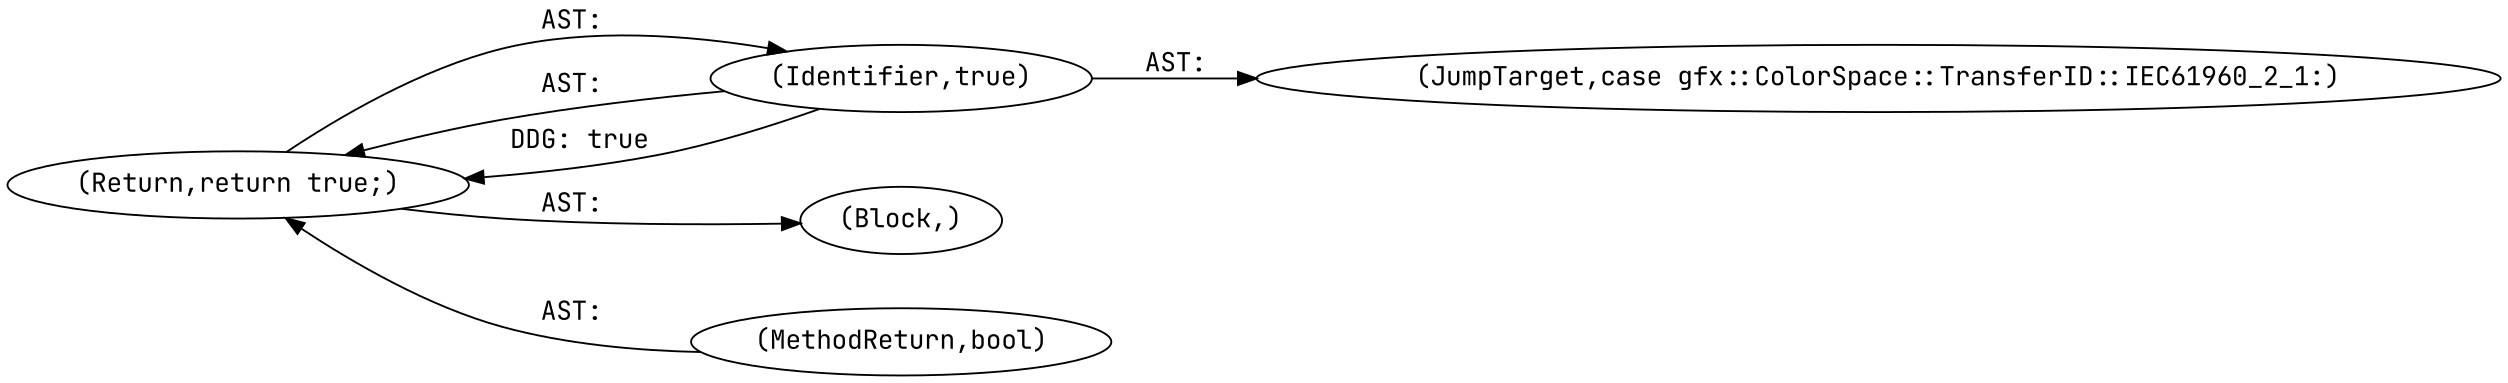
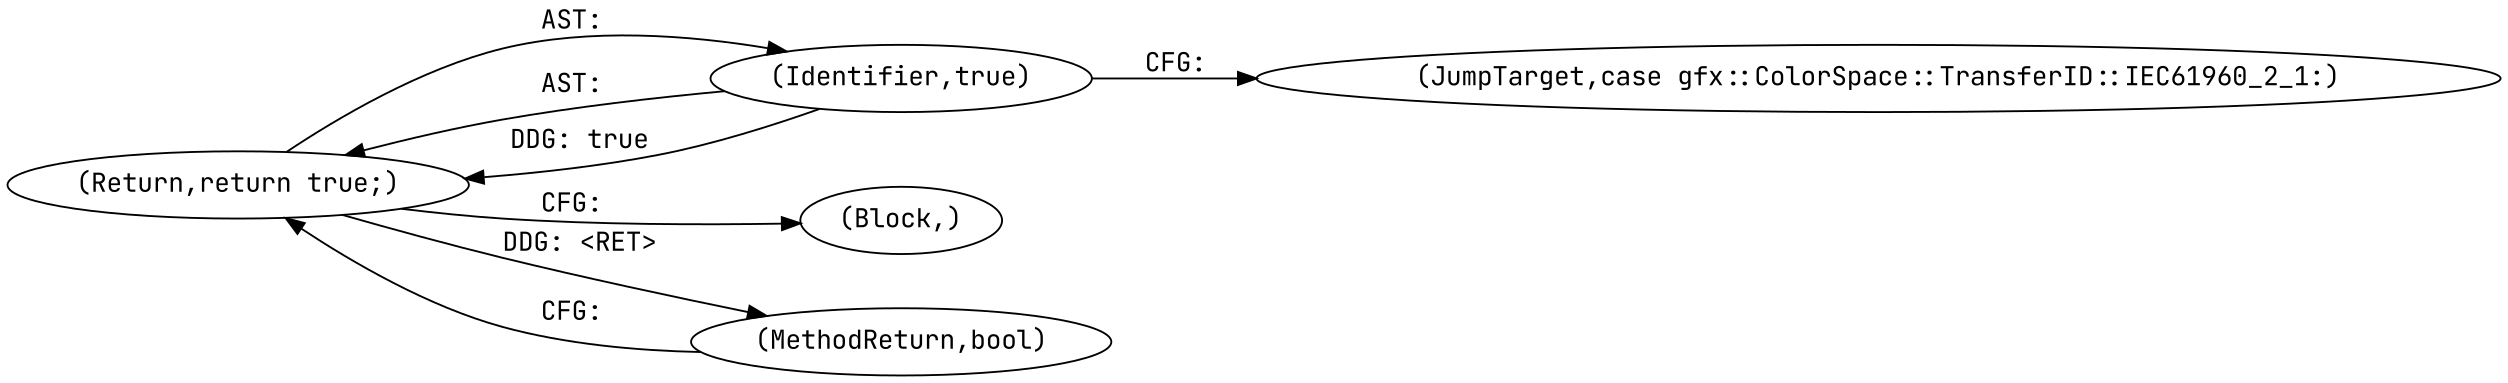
  digraph {
    fontname="JetBrains Mono"
    rankdir=LR
    node [fontname="JetBrains Mono"]
    edge [fontname="JetBrains Mono"]
    n1 [label="(Return,return true;)"]
    n2 [label="(Identifier,true)"]
    n3 [label="(Block,)"]
    n4 [label="(MethodReturn,bool)"]
    n5 [label="(JumpTarget,case gfx::ColorSpace::TransferID::IEC61960_2_1:)"]
    n1 -> n2 [label="AST: "]
-   n1 -> n3 [label="AST: "]
+   n1 -> n3 [label="CFG: "]
+   n1 -> n4 [label="DDG: <RET>"]
    n2 -> n1 [label="AST: "]
    n2 -> n1 [label="DDG: true"]
-   n2 -> n5 [label="AST: "]
-   n4 -> n1 [label="AST: "]
+   n2 -> n5 [label="CFG: "]
+   n4 -> n1 [label="CFG: "]
  }
